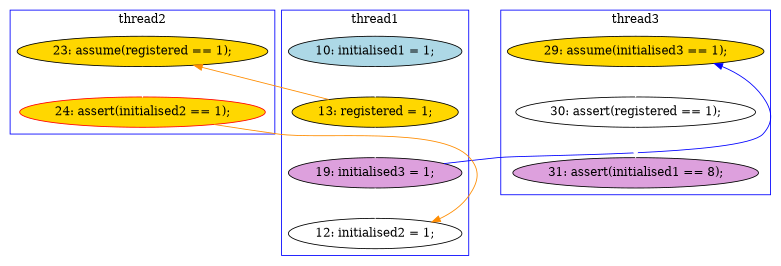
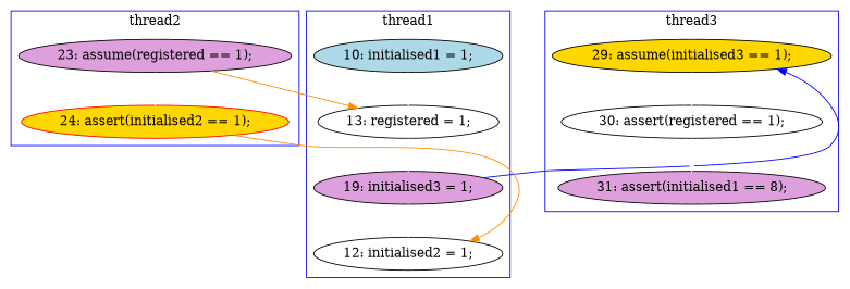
  digraph {
    node [fillcolor=white style=filled]
    edge [color=white style=solid]
    n1 [fillcolor=plum label="19: initialised3 = 1;"]
-   n2 [fillcolor=gold label="13: registered = 1;"]
+   n2 [label="13: registered = 1;"]
    n3 [fillcolor=lightblue label="10: initialised1 = 1;"]
    n4 [label="12: initialised2 = 1;"]
-   n5 [fillcolor=gold label="23: assume(registered == 1);"]
+   n5 [fillcolor=plum label="23: assume(registered == 1);"]
    n6 [color=red fillcolor=gold label="24: assert(initialised2 == 1);"]
    n7 [label="30: assert(registered == 1);"]
    n8 [fillcolor=plum label="31: assert(initialised1 == 8);"]
    n9 [fillcolor=gold label="29: assume(initialised3 == 1);"]
    subgraph cluster_1 {
      color=blue
      label=thread1
      n1
      n2
      n3
      n4
    }
    subgraph cluster_2 {
      color=blue
      label=thread2
      n5
      n6
    }
    subgraph cluster_3 {
      color=blue
      label=thread3
      n7
      n8
      n9
    }
    n1 -> n4
    n1 -> n9 [color=blue constraint=false]
    n2 -> n1
-   n2 -> n5 [color=darkorange constraint=false]
+   n5 -> n2 [color=darkorange constraint=false]
    n3 -> n2
    n5 -> n6
    n6 -> n4 [color=darkorange constraint=false]
    n7 -> n8
    n9 -> n7
  }
